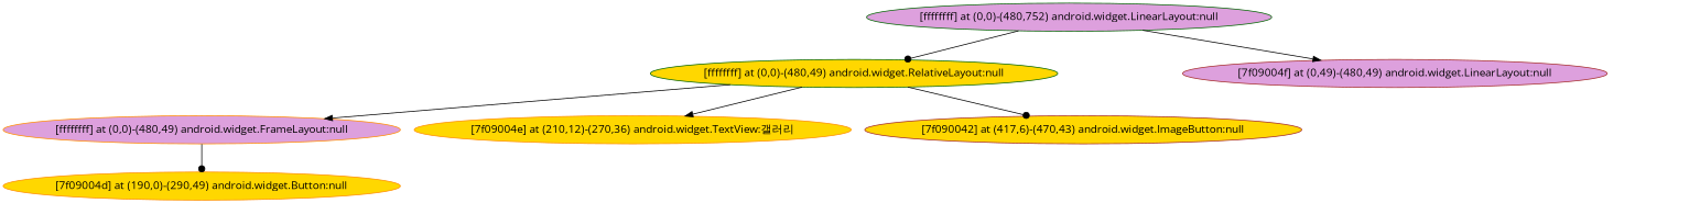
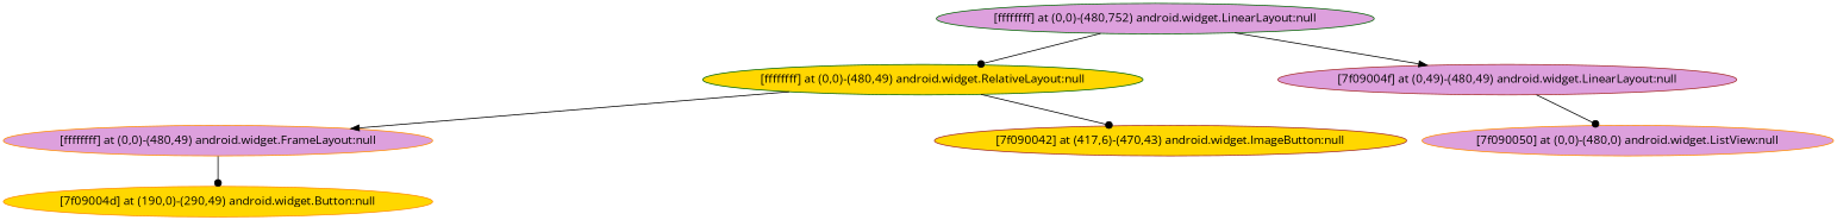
  strict digraph {
    fontname="Open Sans"
    node [color=darkorange fillcolor=plum fontname="Open Sans" style=filled]
    edge [arrowhead=dot fontname="Open Sans"]
    n1 [color=darkgreen label="[ffffffff] at (0,0)-(480,752) android.widget.LinearLayout:null"]
    n2 [color=darkgreen fillcolor=gold label="[ffffffff] at (0,0)-(480,49) android.widget.RelativeLayout:null"]
    n3 [color=brown label="[7f09004f] at (0,49)-(480,49) android.widget.LinearLayout:null"]
    n4 [label="[ffffffff] at (0,0)-(480,49) android.widget.FrameLayout:null"]
-   n5 [fillcolor=gold label="[7f09004e] at (210,12)-(270,36) android.widget.TextView:갤러리"]
    n6 [color=brown fillcolor=gold label="[7f090042] at (417,6)-(470,43) android.widget.ImageButton:null"]
+   n7 [label="[7f090050] at (0,0)-(480,0) android.widget.ListView:null"]
    n8 [fillcolor=gold label="[7f09004d] at (190,0)-(290,49) android.widget.Button:null"]
    n1 -> n2
    n1 -> n3 [arrowhead=normal]
    n2 -> n4 [arrowhead=normal]
-   n2 -> n5 [arrowhead=normal]
    n2 -> n6
+   n3 -> n7
    n4 -> n8
  }
